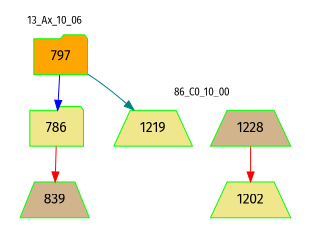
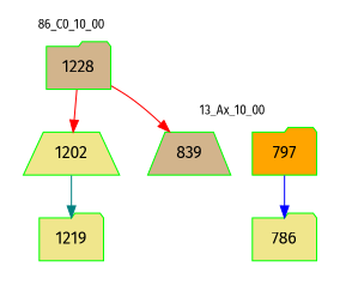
  digraph {
    fontname="Fira Sans"
    node [color=green fillcolor=khaki fontname="Fira Sans" shape=folder style=filled]
    edge [color=red fontname="Fira Sans"]
    n1 [fillcolor=orange label=797]
    n2 [label=786]
    n3 [fillcolor=tan label=839 shape=trapezium]
-   n4 [fillcolor=tan label=1228 shape=trapezium]
+   n4 [fillcolor=tan label=1228]
    n5 [label=1202 shape=trapezium]
-   n6 [label=1219 shape=trapezium]
+   n6 [label=1219]
    subgraph cluster_1 {
      color=white
      fontsize=10
-     label="13_Ax_10_06"
+     label="13_Ax_10_00"
      n1
      n2
      n3
    }
    subgraph cluster_2 {
      color=white
      fontsize=10
      label="86_C0_10_00"
      n4
      n5
      n6
    }
    n1 -> n2 [color=blue]
-   n2 -> n3
+   n4 -> n3
    n4 -> n5
-   n1 -> n6 [color=teal]
+   n5 -> n6 [color=teal]
  }
